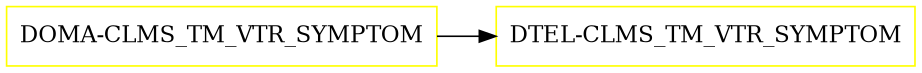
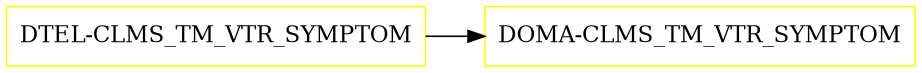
  digraph {
    rankdir=LR
    node [color=yellow shape=box]
    "DTEL-CLMS_TM_VTR_SYMPTOM"
    "DOMA-CLMS_TM_VTR_SYMPTOM"
-   "DOMA-CLMS_TM_VTR_SYMPTOM" -> "DTEL-CLMS_TM_VTR_SYMPTOM"
+   "DTEL-CLMS_TM_VTR_SYMPTOM" -> "DOMA-CLMS_TM_VTR_SYMPTOM"
  }
